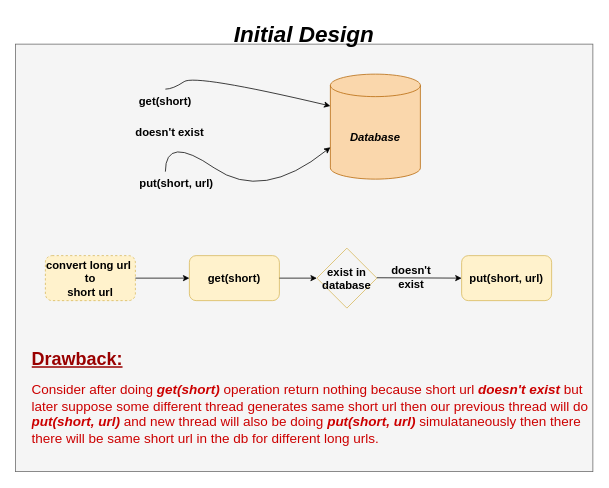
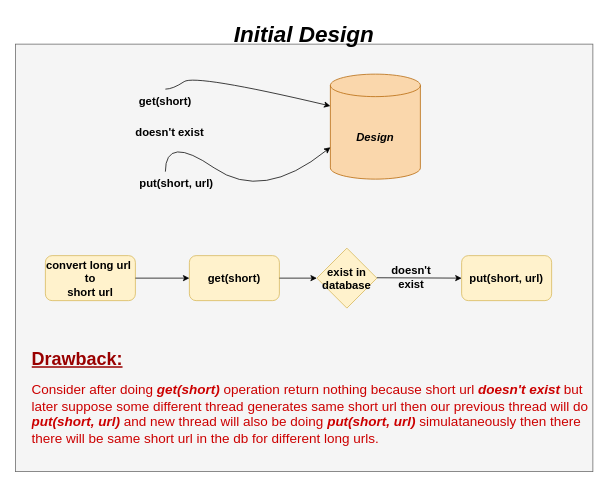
  <mxCell id="0" />
  <mxCell id="1" parent="0" />
  <mxCell id="2" value="" style="rounded=0;whiteSpace=wrap;html=1;fillColor=#f5f5f5;fontColor=#333333;strokeColor=#666666;" vertex="1" parent="1"><mxGeometry x="20" y="58" width="770" height="570" as="geometry" /></mxCell>
- <mxCell id="3" value="&lt;b&gt;&lt;font style=&quot;font-size: 15px;&quot;&gt;&lt;i&gt;Database&lt;/i&gt;&lt;/font&gt;&lt;/b&gt;" style="shape=cylinder3;whiteSpace=wrap;html=1;boundedLbl=1;backgroundOutline=1;size=15;fillColor=#fad7ac;strokeColor=#b46504;" vertex="1" parent="1"><mxGeometry x="440" y="98" width="120" height="140" as="geometry" /></mxCell>
+ <mxCell id="3" value="&lt;b&gt;&lt;font style=&quot;font-size: 15px;&quot;&gt;&lt;i&gt;Design&lt;/i&gt;&lt;/font&gt;&lt;/b&gt;" style="shape=cylinder3;whiteSpace=wrap;html=1;boundedLbl=1;backgroundOutline=1;size=15;fillColor=#fad7ac;strokeColor=#b46504;" vertex="1" parent="1"><mxGeometry x="440" y="98" width="120" height="140" as="geometry" /></mxCell>
  <mxCell id="4" value="" style="curved=1;endArrow=classic;html=1;rounded=0;entryX=0;entryY=0;entryDx=0;entryDy=42.5;entryPerimeter=0;exitX=0.5;exitY=0;exitDx=0;exitDy=0;" edge="1" parent="1" source="5" target="3"><mxGeometry width="50" height="50" relative="1" as="geometry"><mxPoint x="220" y="138" as="sourcePoint" /><mxPoint x="310" y="98" as="targetPoint" /><Array as="points"><mxPoint x="230" y="118" /><mxPoint x="260" y="98" /></Array></mxGeometry></mxCell>
  <mxCell id="5" value="&lt;b style=&quot;font-size: 15px;&quot;&gt;get(short)&lt;/b&gt;" style="text;html=1;strokeColor=none;fillColor=none;align=center;verticalAlign=middle;whiteSpace=wrap;rounded=0;fontSize=15;" vertex="1" parent="1"><mxGeometry x="190" y="118" width="60" height="30" as="geometry" /></mxCell>
  <mxCell id="6" value="&lt;b style=&quot;font-size: 15px;&quot;&gt;doesn't exist&lt;/b&gt;" style="text;html=1;strokeColor=none;fillColor=none;align=center;verticalAlign=middle;whiteSpace=wrap;rounded=0;fontSize=15;" vertex="1" parent="1"><mxGeometry x="171" y="155" width="110" height="40" as="geometry" /></mxCell>
  <mxCell id="7" value="" style="curved=1;endArrow=classic;html=1;rounded=0;entryX=0;entryY=0;entryDx=0;entryDy=97.5;entryPerimeter=0;" edge="1" parent="1" target="3"><mxGeometry width="50" height="50" relative="1" as="geometry"><mxPoint x="220" y="228" as="sourcePoint" /><mxPoint x="270" y="178" as="targetPoint" /><Array as="points"><mxPoint x="220" y="178" /><mxPoint x="350" y="268" /></Array></mxGeometry></mxCell>
  <mxCell id="8" value="&lt;b style=&quot;font-size: 15px;&quot;&gt;put(short, url)&lt;/b&gt;" style="text;html=1;strokeColor=none;fillColor=none;align=center;verticalAlign=middle;whiteSpace=wrap;rounded=0;fontSize=15;" vertex="1" parent="1"><mxGeometry x="175" y="228" width="120" height="30" as="geometry" /></mxCell>
- <mxCell id="9" value="&lt;b&gt;convert long url&amp;nbsp;&lt;br style=&quot;font-size: 15px;&quot;&gt;to&lt;br style=&quot;font-size: 15px;&quot;&gt;short url&lt;/b&gt;" style="rounded=1;whiteSpace=wrap;html=1;fontSize=15;fillColor=#fff2cc;strokeColor=#d6b656;dashed=1;" vertex="1" parent="1"><mxGeometry x="60" y="340" width="120" height="60" as="geometry" /></mxCell>
+ <mxCell id="9" value="&lt;b&gt;convert long url&amp;nbsp;&lt;br style=&quot;font-size: 15px;&quot;&gt;to&lt;br style=&quot;font-size: 15px;&quot;&gt;short url&lt;/b&gt;" style="rounded=1;whiteSpace=wrap;html=1;fontSize=15;fillColor=#fff2cc;strokeColor=#d6b656;" vertex="1" parent="1"><mxGeometry x="60" y="340" width="120" height="60" as="geometry" /></mxCell>
  <mxCell id="10" value="&lt;b&gt;get(short)&lt;/b&gt;" style="rounded=1;whiteSpace=wrap;html=1;fontSize=15;fillColor=#fff2cc;strokeColor=#d6b656;" vertex="1" parent="1"><mxGeometry x="252" y="340" width="120" height="60" as="geometry" /></mxCell>
  <mxCell id="11" value="&lt;b&gt;put(short, url)&lt;/b&gt;" style="rounded=1;whiteSpace=wrap;html=1;fontSize=15;fillColor=#fff2cc;strokeColor=#d6b656;" vertex="1" parent="1"><mxGeometry x="615" y="340" width="120" height="60" as="geometry" /></mxCell>
- <mxCell id="12" value="&lt;b&gt;exist in database&lt;/b&gt;" style="rhombus;whiteSpace=wrap;html=1;fontSize=15;fillColor=#f5f5f5;strokeColor=#d6b656;" vertex="1" parent="1"><mxGeometry x="422" y="330" width="80" height="80" as="geometry" /></mxCell>
+ <mxCell id="12" value="&lt;b&gt;exist in database&lt;/b&gt;" style="rhombus;whiteSpace=wrap;html=1;fontSize=15;fillColor=#fff2cc;strokeColor=#d6b656;" vertex="1" parent="1"><mxGeometry x="422" y="330" width="80" height="80" as="geometry" /></mxCell>
  <mxCell id="13" value="" style="endArrow=classic;html=1;rounded=0;exitX=1;exitY=0.5;exitDx=0;exitDy=0;entryX=0;entryY=0.5;entryDx=0;entryDy=0;" edge="1" parent="1" source="9" target="10"><mxGeometry width="50" height="50" relative="1" as="geometry"><mxPoint x="200" y="368" as="sourcePoint" /><mxPoint x="250" y="318" as="targetPoint" /></mxGeometry></mxCell>
  <mxCell id="14" value="" style="endArrow=classic;html=1;rounded=0;exitX=1;exitY=0.5;exitDx=0;exitDy=0;entryX=0;entryY=0.5;entryDx=0;entryDy=0;" edge="1" parent="1" source="10" target="12"><mxGeometry width="50" height="50" relative="1" as="geometry"><mxPoint x="380" y="380" as="sourcePoint" /><mxPoint x="452" y="380" as="targetPoint" /></mxGeometry></mxCell>
  <mxCell id="15" value="" style="endArrow=classic;html=1;rounded=0;exitX=1;exitY=0.5;exitDx=0;exitDy=0;entryX=0;entryY=0.5;entryDx=0;entryDy=0;" edge="1" parent="1" target="11"><mxGeometry width="50" height="50" relative="1" as="geometry"><mxPoint x="502" y="369.5" as="sourcePoint" /><mxPoint x="574" y="369.5" as="targetPoint" /></mxGeometry></mxCell>
  <mxCell id="16" value="&lt;b&gt;doesn't exist&lt;/b&gt;" style="text;html=1;strokeColor=none;fillColor=none;align=center;verticalAlign=middle;whiteSpace=wrap;rounded=0;fontSize=15;" vertex="1" parent="1"><mxGeometry x="508" y="353" width="80" height="30" as="geometry" /></mxCell>
  <mxCell id="17" value="&lt;h1&gt;&lt;font color=&quot;#990000&quot;&gt;&lt;u&gt;Drawback:&lt;/u&gt;&lt;/font&gt;&lt;/h1&gt;&lt;p&gt;&lt;font style=&quot;font-size: 18px;&quot; color=&quot;#cc0000&quot;&gt;Consider after doing &lt;b&gt;&lt;i&gt;get(short)&lt;/i&gt;&lt;/b&gt; operation return nothing because short url &lt;b&gt;&lt;i&gt;doesn't exist&lt;/i&gt;&lt;/b&gt; but later suppose some different thread generates same short url then our previous thread will do &lt;b&gt;&lt;i&gt;put(short, url)&lt;/i&gt;&lt;/b&gt; and new thread will also be doing &lt;b&gt;&lt;i&gt;put(short, url)&lt;/i&gt;&lt;/b&gt; simulataneously then there there will be same short url in the db for different long urls.&lt;/font&gt;&lt;/p&gt;" style="text;html=1;strokeColor=none;fillColor=none;spacing=5;spacingTop=-20;whiteSpace=wrap;overflow=hidden;rounded=0;align=left;" vertex="1" parent="1"><mxGeometry x="37" y="458" width="753" height="160" as="geometry" /></mxCell>
  <mxCell id="18" value="&lt;h1&gt;&lt;font size=&quot;1&quot; style=&quot;&quot;&gt;&lt;i style=&quot;font-size: 30px;&quot;&gt;Initial Design&lt;/i&gt;&lt;/font&gt;&lt;/h1&gt;" style="text;html=1;strokeColor=none;fillColor=none;align=center;verticalAlign=middle;whiteSpace=wrap;rounded=0;" vertex="1" parent="1"><mxGeometry x="281" y="20" width="248" height="50" as="geometry" /></mxCell>
